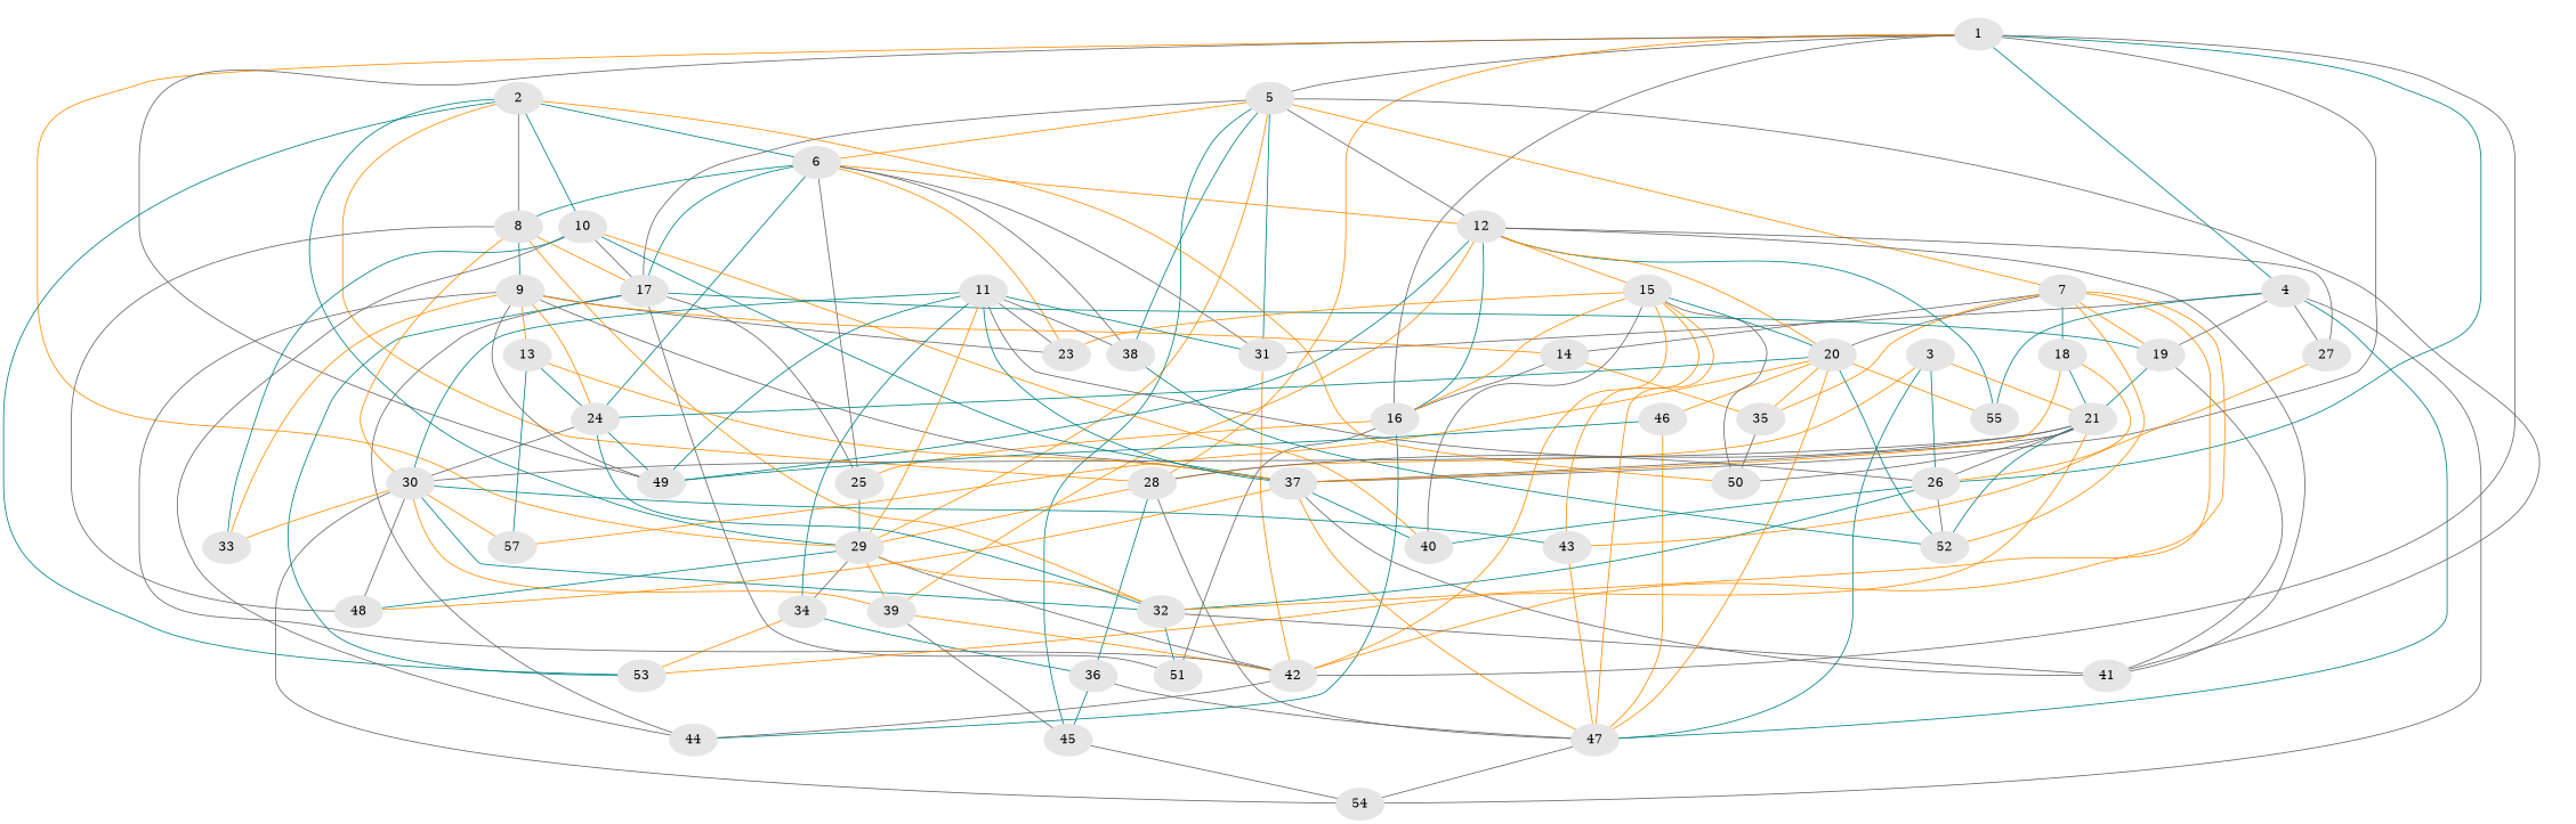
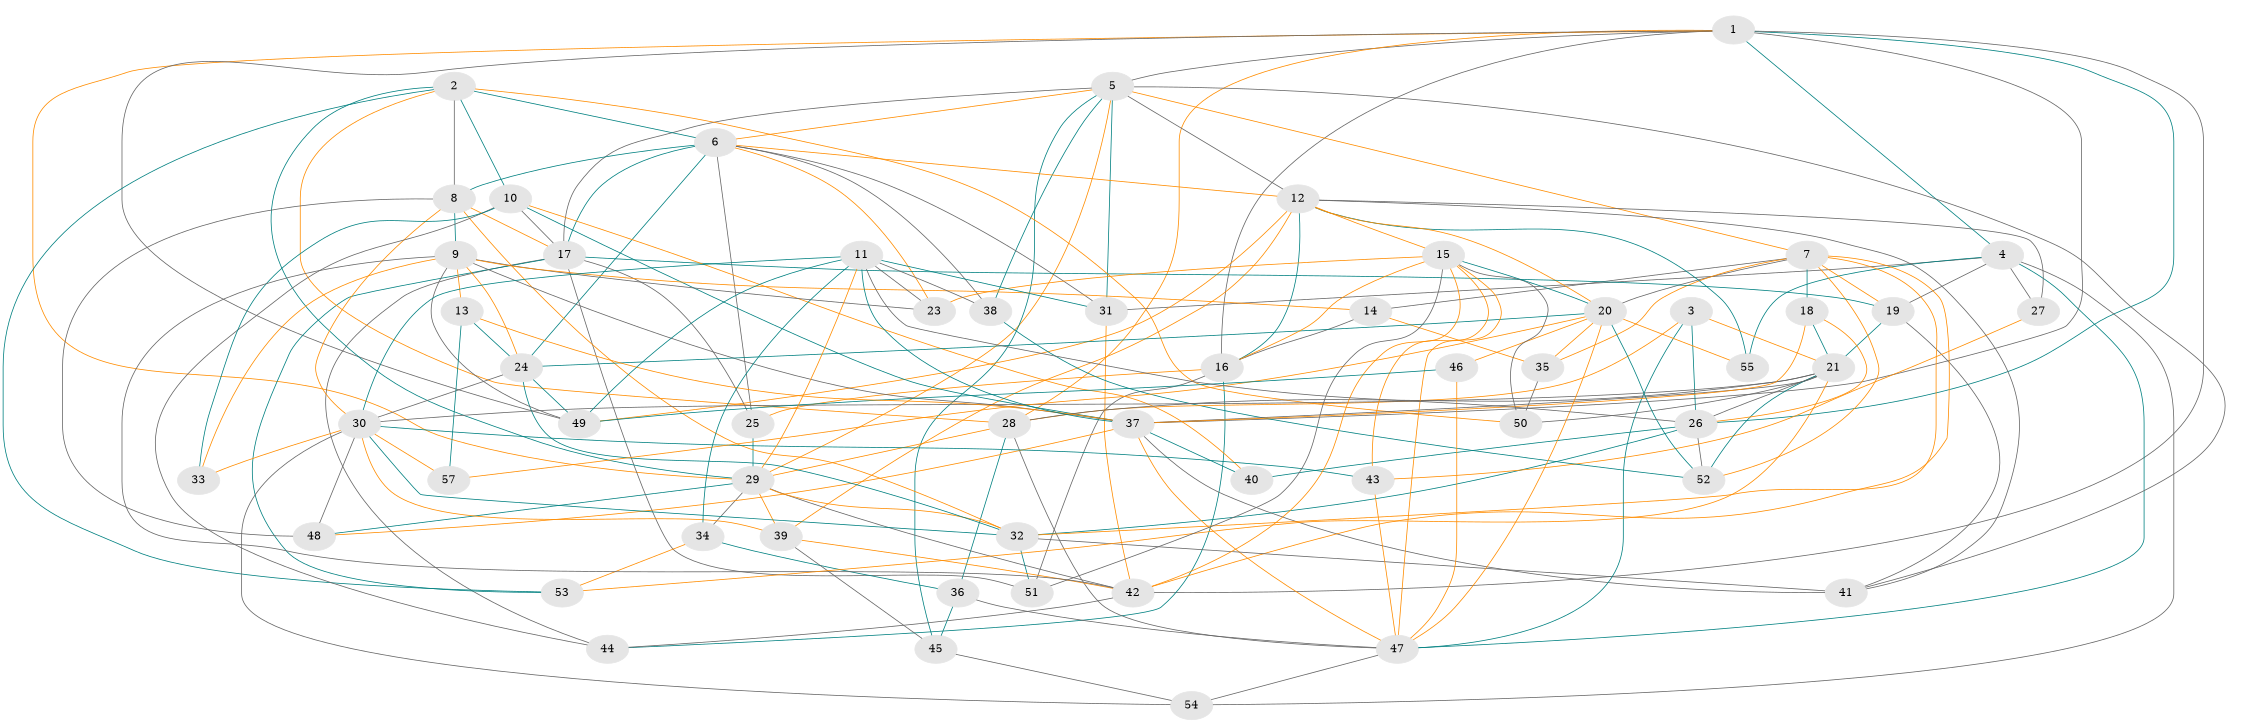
  graph {
    node [color=gray90 style=filled]
    edge [color=darkorange weight=1.0]
    1
    4
    5
    16
    26
    28
    29
    37
    42
    49
    47
    19
    27
    31
    54
    55
    6
    7
    12
    17
    38
    41
    45
    25
    44
    51
    32
    52
    40
    36
    48
    34
    39
    2
    8
    10
    50
    53
    23
    24
    9
    30
    33
    3
    21
    43
    14
    18
    20
    35
    15
    57
    46
    13
    11
    1 -- 4 [color=teal]
    1 -- 5 [color=gray40]
    1 -- 16 [color=gray40]
    1 -- 26 [color=teal]
    1 -- 28
    1 -- 29
    1 -- 37 [color=gray40 weight=2.0]
    1 -- 42 [color=gray40]
    1 -- 49 [color=gray40]
    4 -- 47 [color=teal]
    4 -- 19 [color=gray40]
    4 -- 27 [color=gray40]
    4 -- 31 [color=gray40 weight=2.0]
    4 -- 54 [color=gray40]
    4 -- 55 [color=teal weight=2.0]
    5 -- 29
    5 -- 31 [color=teal]
    5 -- 6
    5 -- 7
    5 -- 12 [color=gray40]
    5 -- 17 [color=gray40]
    5 -- 38 [color=teal]
    5 -- 41 [color=gray40]
    5 -- 45 [color=teal]
    16 -- 25
    16 -- 44 [color=teal]
    16 -- 51 [color=gray40]
    26 -- 32 [color=teal weight=2.0]
    26 -- 52 [color=gray40]
    26 -- 40 [color=teal weight=2.0]
    28 -- 29
    28 -- 47 [color=gray40 weight=2.0]
    28 -- 36 [color=teal]
    29 -- 42 [color=gray40]
    29 -- 32
    29 -- 48 [color=teal]
    29 -- 34 [color=gray40]
    29 -- 39 [weight=2.0]
    37 -- 47
    37 -- 41 [color=gray40]
    37 -- 40 [color=teal]
    37 -- 48
    42 -- 44 [color=gray40]
    47 -- 54 [color=gray40]
    19 -- 41 [color=gray40]
    19 -- 21 [color=teal]
    27 -- 43
    31 -- 42
    6 -- 31 [color=gray40]
    6 -- 12
    6 -- 17 [color=teal weight=2.0]
    6 -- 38 [color=gray40]
    6 -- 25 [color=gray40]
    6 -- 8 [color=teal]
    6 -- 23
    6 -- 24 [color=teal weight=2.0]
    7 -- 42
    7 -- 19
    7 -- 32
    7 -- 52
    7 -- 14 [color=gray40]
    7 -- 18 [color=teal]
    7 -- 20 [color=gray40]
    7 -- 35
    12 -- 16 [color=teal weight=2.0]
-   12 -- 49 [color=teal]
+   12 -- 49
    12 -- 27 [color=gray40]
    12 -- 55 [color=teal]
    12 -- 41 [color=gray40]
    12 -- 39
    12 -- 20
    12 -- 15 [weight=2.0]
    17 -- 19 [color=teal]
    17 -- 25 [color=gray40]
    17 -- 44 [color=gray40]
    17 -- 51 [color=gray40]
    17 -- 53 [color=teal]
    38 -- 52 [color=teal]
    45 -- 54 [color=gray40]
    25 -- 29 [color=teal]
    32 -- 41 [color=gray40 weight=2.0]
    32 -- 51 [color=teal]
    36 -- 47 [color=gray40]
    36 -- 45 [color=teal]
    34 -- 36 [color=teal]
    34 -- 53
    39 -- 42
    39 -- 45 [color=gray40]
    2 -- 28
    2 -- 29 [color=teal]
    2 -- 6 [color=teal]
    2 -- 8 [color=gray40 weight=2.0]
    2 -- 10 [color=teal]
    2 -- 50
    2 -- 53 [color=teal]
    8 -- 17
    8 -- 32
    8 -- 48 [color=gray40]
    8 -- 9 [color=teal]
    8 -- 30
    10 -- 37 [color=teal]
    10 -- 17 [color=gray40 weight=3.0]
    10 -- 44 [color=gray40]
    10 -- 40
    10 -- 33 [color=teal]
    24 -- 49 [color=teal]
    24 -- 32 [color=teal]
    24 -- 30 [color=gray40]
    9 -- 37 [color=gray40]
    9 -- 42 [color=gray40]
    9 -- 49 [color=gray40]
    9 -- 23 [color=gray40]
    9 -- 24
    9 -- 33 [weight=2.0]
    9 -- 14
    9 -- 13
    30 -- 54 [color=gray40]
    30 -- 32 [color=teal]
    30 -- 48 [color=gray40]
    30 -- 39
    30 -- 33
    30 -- 43 [color=teal]
    30 -- 57 [weight=2.0]
    3 -- 26 [color=teal]
    3 -- 28
    3 -- 47 [color=teal]
    3 -- 21
    21 -- 26 [color=gray40]
    21 -- 28 [color=gray40]
    21 -- 37 [color=gray40]
    21 -- 52 [color=teal weight=2.0]
    21 -- 50 [color=gray40]
    21 -- 53
    21 -- 30 [color=gray40]
    43 -- 47
    14 -- 16 [color=gray40]
    14 -- 35
    18 -- 26
    18 -- 37
    18 -- 21 [color=teal]
    20 -- 47
    20 -- 55
    20 -- 52 [color=teal]
    20 -- 24 [color=teal]
    20 -- 35
    20 -- 57
    20 -- 46
    35 -- 50 [color=gray40]
    15 -- 16
    15 -- 42
    15 -- 47
-   15 -- 40 [color=gray40]
+   15 -- 51 [color=gray40]
    15 -- 50 [color=gray40]
    15 -- 23
    15 -- 43
    15 -- 20 [color=teal]
    46 -- 49 [color=teal]
    46 -- 47 [weight=2.0]
    13 -- 37
    13 -- 24 [color=teal]
    13 -- 57 [color=teal]
    11 -- 26 [color=gray40]
    11 -- 29
    11 -- 37 [color=teal]
    11 -- 49 [color=teal]
    11 -- 31 [color=teal]
    11 -- 38 [color=gray40]
    11 -- 34 [color=teal]
    11 -- 23 [color=gray40]
    11 -- 30 [color=teal]
  }
